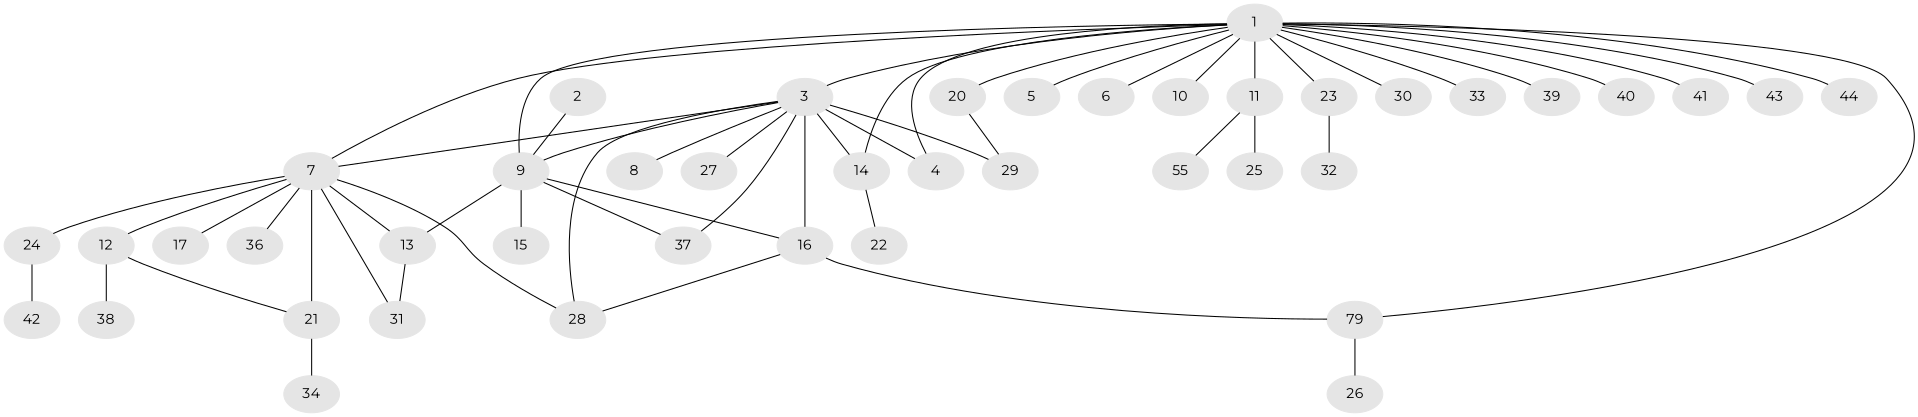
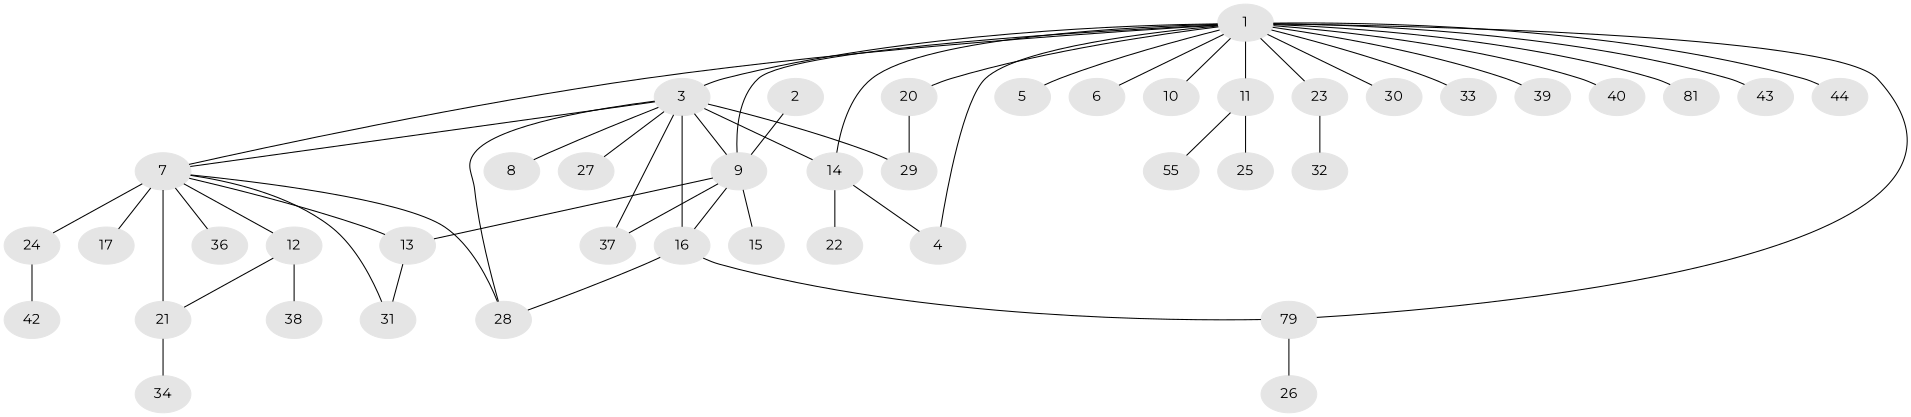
  graph {
    fontname=Montserrat
    node [color=gray90 fontname=Montserrat style=filled]
    edge [fontname=Montserrat weight=1.0]
    1
    3
    5
    6
    7
    9
    10
    11
    14
    n10 [label=79]
    20
    23
    30
    33
    39
    40
-   41
+   41 [label=81]
    43
    44
    4
    2
    8
    16
    27
    28
    29
    37
    12
    13
    17
    21
    24
    31
    36
    15
    25
    n37 [label=55]
    22
    26
    32
    38
    34
    42
    1 -- 3
    1 -- 5
    1 -- 6
    1 -- 7
    1 -- 9
    1 -- 10
    1 -- 11
    1 -- 14
    1 -- n10
    1 -- 20
    1 -- 23
    1 -- 30
    1 -- 33
    1 -- 39
    1 -- 40
    1 -- 41
    1 -- 43
    1 -- 44
    1 -- 4
    3 -- 7
    3 -- 9
    3 -- 14
-   3 -- 4
+   14 -- 4
    3 -- 8
    3 -- 16 [weight=8.0]
    3 -- 27
    3 -- 28
    3 -- 29
    3 -- 37
    7 -- 28
    7 -- 12
    7 -- 13
    7 -- 17
    7 -- 21 [weight=7.0]
    7 -- 24
    7 -- 31
    7 -- 36
    9 -- 16
    9 -- 37
    9 -- 13
    9 -- 15
    11 -- 25
    11 -- n37
    14 -- 22
    n10 -- 26 [weight=3.0]
    20 -- 29
    23 -- 32
    2 -- 9
    16 -- n10
    16 -- 28
    12 -- 21
    12 -- 38
    13 -- 31
    21 -- 34
    24 -- 42
  }
